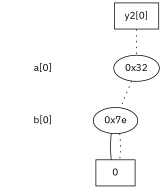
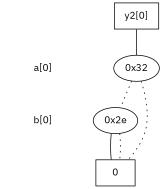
  digraph {
    fontname="IBM Plex Sans"
    node [fontname="IBM Plex Sans" shape=plaintext]
    edge [dir=none fontname="IBM Plex Sans" style=dotted]
    "CONST NODES" [style=invis]
    " a[0] "
    " b[0] "
    "  y2[0]  " [shape=box]
    "0x32" [shape=""]
-   "0x2e" [label="0x7e" shape=""]
+   "0x2e" [shape=""]
    n7 [label=0 shape=box]
    subgraph sub_1 {
      "CONST NODES"
      " a[0] "
      " b[0] "
    }
    subgraph sub_2 {
      rank=same
      "  y2[0]  "
    }
    subgraph sub_3 {
      rank=same
      " a[0] "
      "0x32"
    }
    subgraph sub_4 {
      rank=same
      " b[0] "
      "0x2e"
    }
    subgraph sub_5 {
      rank=same
      "CONST NODES"
      subgraph sub_6 {
        rank=same
        n7
      }
    }
    " a[0] " -> " b[0] " [style=invis]
    " b[0] " -> "CONST NODES" [style=invis]
-   "  y2[0]  " -> "0x32"
+   "  y2[0]  " -> "0x32" [style=solid]
    "0x32" -> "0x2e"
+   "0x32" -> n7
    "0x2e" -> n7 [style=""]
    "0x2e" -> n7
  }
